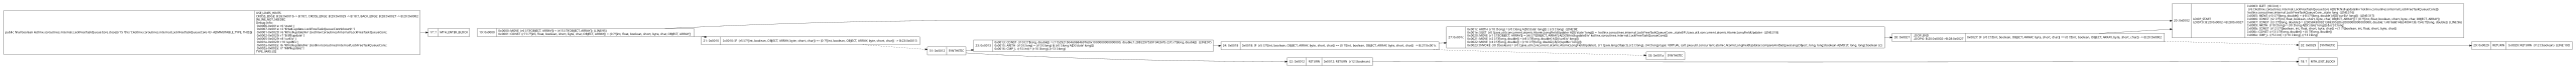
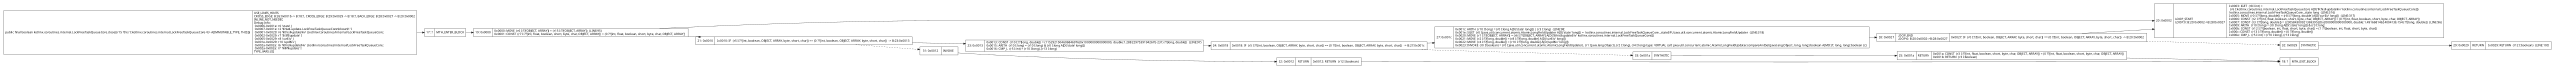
  digraph {
    fontname="Noto Sans"
    rankdir=LR
    node [fontname="Noto Sans" shape=record]
    edge [fontname="Noto Sans"]
    n1 [label="{17\:\ ?|MTH_ENTER_BLOCK\l}"]
    n2 [label="{19\:\ 0x0000|0x0000: MOVE  (r6 I:??[OBJECT, ARRAY]) = (r15 I:??[OBJECT, ARRAY])  (LINE:95)\l0x0001: CONST  (r7 I:??[int, float, boolean, short, byte, char, OBJECT, ARRAY]) = (0 ??[int, float, boolean, short, byte, char, OBJECT, ARRAY]) \l}"]
    n3 [label="{20\:\ 0x0002|LOOP_START\lLOOP:0: B:20:0x0002\-\>B:28:0x0027\l|0x0003: IGET  (r8 I:int) = \l  (r6 I:kotlinx.coroutines.internal.LockFreeTaskQueueCore A[D('$this$update$iv' kotlinx.coroutines.internal.LockFreeTaskQueueCore)])\l kotlinx.coroutines.internal.LockFreeTaskQueueCore._state long  (LINE:316)\l0x0005: MOVE  (r0 I:??[long, double]) = (r8 I:??[long, double] A[D('cur$iv' long)])  (LINE:317)\l0x0006: CONST  (r2 I:??[int, float, boolean, short, byte, char, OBJECT, ARRAY]) = (0 ??[int, float, boolean, short, byte, char, OBJECT, ARRAY]) \l0x0007: CONST  (r3 I:??[long, double]) = (2305843009213693952(0x2000000000000000, double:1.4916681462400413E\-154) ??[long, double])  (LINE:96)\l0x0009: ARITH  (r10 I:long) = (r0 I:long A[D('state' long)]) & (r3 I:long) \l0x000b: CONST  (r12 I:??[boolean, int, float, short, byte, char]) = (1 ??[boolean, int, float, short, byte, char]) \l0x000c: CONST  (r13 I:??[long, double]) = (0 ??[long, double]) \l0x000e: CMP_L  (r5 I:int) = (r10 I:long), (r13 I:long) \l}"]
    n4 [label="{21\:\ 0x0010|0x0010: IF  (r5 I:??[int, boolean, OBJECT, ARRAY, byte, short, char]) == (0 ??[int, boolean, OBJECT, ARRAY, byte, short, char])  \-\> B:23:0x0013 \l}"]
    n5 [label="{23\:\ 0x0013|0x0013: CONST  (r10 I:??[long, double]) = (1152921504606846976(0x1000000000000000, double:1.2882297539194267E\-231) ??[long, double])  (LINE:97)\l0x0015: ARITH  (r10 I:long) = (r10 I:long) & (r0 I:long A[D('state' long)]) \l0x0016: CMP_L  (r5 I:int) = (r10 I:long), (r13 I:long) \l}"]
-   n6 [label="{31\:\ 0x0012|SYNTHETIC\l}"]
+   n6 [label="{31\:\ 0x0012|INVOKE\l}"]
    n7 [label="{24\:\ 0x0018|0x0018: IF  (r5 I:??[int, boolean, OBJECT, ARRAY, byte, short, char]) == (0 ??[int, boolean, OBJECT, ARRAY, byte, short, char])  \-\> B:27:0x001c \l}"]
    n8 [label="{22\:\ 0x0012|RETURN\l|0x0012: RETURN  (r12 I:boolean) \l}"]
    n9 [label="{27\:\ 0x001c|0x001c: ARITH  (r10 I:long) = (r0 I:long A[D('state' long)]) \| (r3 I:long)  (LINE:98)\l0x001e: SGET  (r0 I:java.util.concurrent.atomic.AtomicLongFieldUpdater A[D('state' long)]) =  kotlinx.coroutines.internal.LockFreeTaskQueueCore._state$FU java.util.concurrent.atomic.AtomicLongFieldUpdater  (LINE:318)\l0x0020: MOVE  (r1 I:??[OBJECT, ARRAY]) = (r6 I:??[OBJECT, ARRAY] A[D('$this$update$iv' kotlinx.coroutines.internal.LockFreeTaskQueueCore)]) \l0x0021: MOVE  (r2 I:??[long, double]) = (r8 I:??[long, double] A[D('cur$iv' long)]) \l0x0022: MOVE  (r4 I:??[long, double]) = (r10 I:??[long, double] A[D('upd$iv' long)]) \l0x0023: INVOKE  (r0 I:boolean) = (r0 I:java.util.concurrent.atomic.AtomicLongFieldUpdater), (r1 I:java.lang.Object), (r2 I:long), (r4 I:long) type: VIRTUAL call: java.util.concurrent.atomic.AtomicLongFieldUpdater.compareAndSet(java.lang.Object, long, long):boolean A[MD:(T, long, long):boolean (c)]\l}"]
    n10 [label="{33\:\ 0x001a|SYNTHETIC\l}"]
    n11 [label="{28\:\ 0x0027|LOOP_END\lLOOP:0: B:20:0x0002\-\>B:28:0x0027\l|0x0027: IF  (r0 I:??[int, boolean, OBJECT, ARRAY, byte, short, char]) == (0 ??[int, boolean, OBJECT, ARRAY, byte, short, char])  \-\> B:20:0x0002 \l}"]
+   n12 [label="{25\:\ 0x001a|RETURN\l|0x001a: CONST  (r3 I:??[int, float, boolean, short, byte, char, OBJECT, ARRAY]) = (0 ??[int, float, boolean, short, byte, char, OBJECT, ARRAY]) \l0x001b: RETURN  (r3 I:boolean) \l}"]
    n13 [label="{32\:\ 0x0029|SYNTHETIC\l}"]
    n14 [label="{29\:\ 0x0029|RETURN\l|0x0029: RETURN  (r12 I:boolean)  (LINE:100)\l}"]
    n15 [label="{18\:\ ?|MTH_EXIT_BLOCK\l}"]
    n16 [label="{public final boolean kotlinx.coroutines.internal.LockFreeTaskQueueCore.close((r15 'this' I:kotlinx.coroutines.internal.LockFreeTaskQueueCore\<E\> A[IMMUTABLE_TYPE, THIS]))  | USE_LINES_HINTS\lCROSS_EDGE: B:26:0x001b \-\> B:18:?, CROSS_EDGE: B:29:0x0029 \-\> B:18:?, BACK_EDGE: B:28:0x0027 \-\> B:20:0x0002\lINLINE_NOT_NEEDED\lDebug Info:\l  0x0006\-0x001e: r0 'state' J\l  0x0007\-0x001e: r2 '$i$a$\-update\-LockFreeTaskQueueCore$close$1' I\l  0x0001\-0x0029: r6 '$this$update$iv' Lkotlinx\/coroutines\/internal\/LockFreeTaskQueueCore;\l  0x0002\-0x0029: r7 '$i$f$update' I\l  0x0005\-0x0029: r8 'cur$iv' J\l  0x001e\-0x0029: r10 'upd$iv' J\l  0x002a\-0x002a: r6 '$this$update$iv' Lkotlinx\/coroutines\/internal\/LockFreeTaskQueueCore;\l  0x002a\-0x002a: r7 '$i$f$update' I\lTYPE_VARS: [E]\l}"]
+   n1 -> n2
    n2 -> n3
    n2 -> n4
-   n6 -> n5
+   n4 -> n5
    n4 -> n6 [style=dashed]
    n5 -> n7
    n6 -> n8
    n7 -> n9
    n7 -> n10 [style=dashed]
    n8 -> n15
    n9 -> n11
+   n10 -> n12
    n11 -> n3
    n11 -> n13 [style=dashed]
+   n12 -> n15
    n13 -> n14
    n16 -> n1
  }
